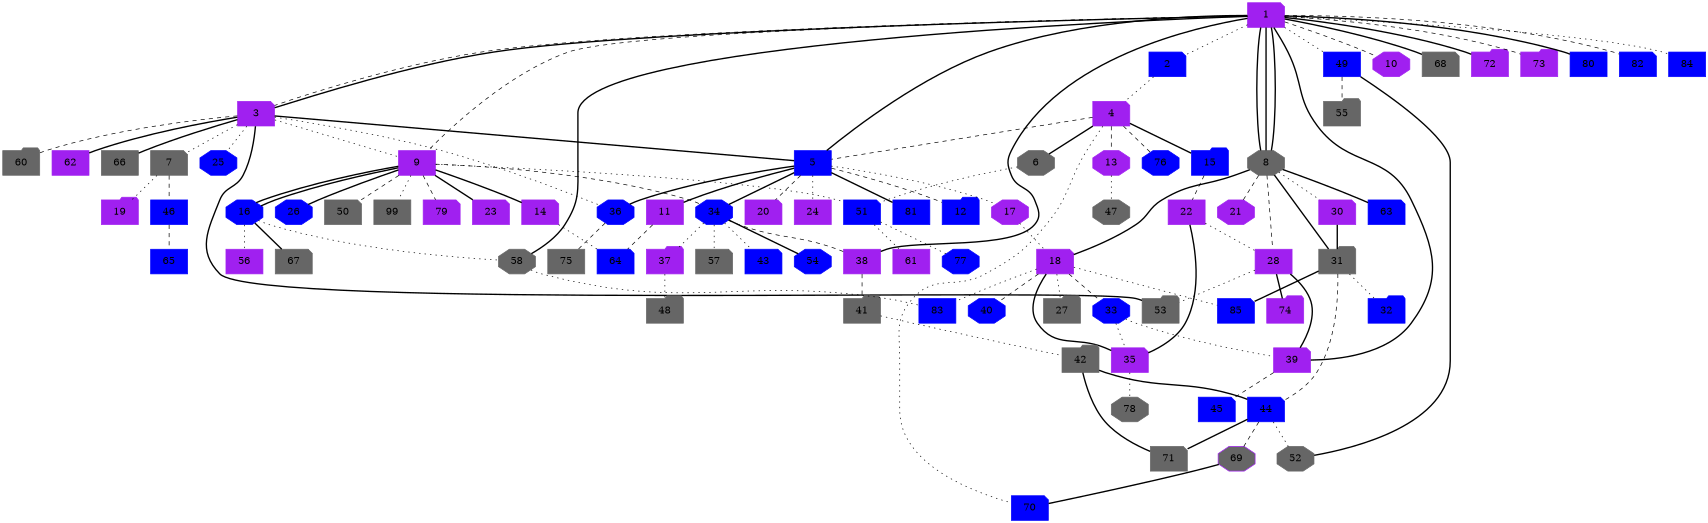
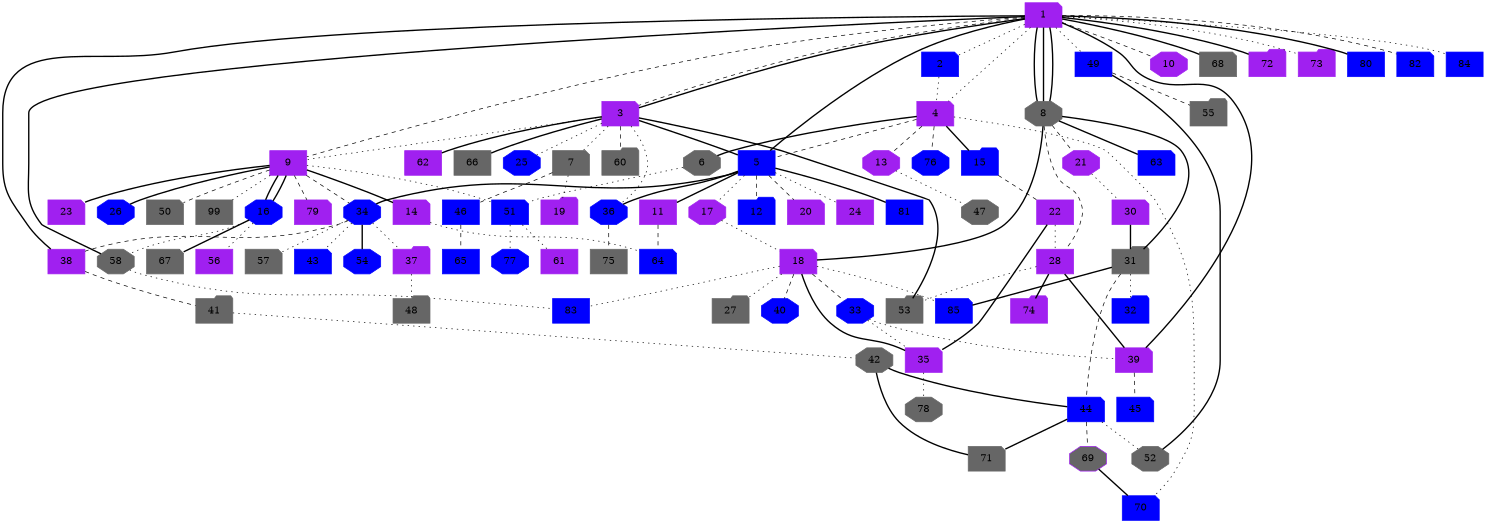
  graph {
    node [color=blue shape=note style=filled]
    edge [style=bold]
    1 [color=purple]
    2
    3 [color=purple]
    4 [color=purple]
    5 [shape=box]
    8 [color=gray40 shape=octagon]
    9 [color=purple shape=box]
    10 [color=purple shape=octagon]
    38 [color=purple shape=box]
    39 [color=purple]
    49 [shape=box]
    58 [color=gray40 shape=octagon]
    68 [color=gray40]
    72 [color=purple shape=folder]
    73 [color=purple shape=folder]
    80 [shape=box]
    82
    84 [shape=box]
    7 [color=gray40]
    25 [shape=octagon]
    36 [shape=octagon]
    53 [color=gray40 shape=folder]
    60 [color=gray40 shape=folder]
    62 [color=purple shape=box]
    66 [color=gray40 shape=box]
    6 [color=gray40 shape=octagon]
    13 [color=purple shape=octagon]
    15 [shape=folder]
    70
    76 [shape=octagon]
    11 [color=purple shape=box]
    12 [shape=folder]
    17 [color=purple shape=octagon]
    20 [color=purple]
    24 [color=purple shape=box]
    34 [shape=octagon]
    81 [shape=box]
    18 [color=purple]
    21 [color=purple shape=octagon]
    28 [color=purple shape=box]
    30 [color=purple]
    31 [color=gray40 shape=folder]
    63
    51
    14 [color=purple]
    16 [shape=octagon]
    23 [color=purple]
    26 [shape=octagon]
    50 [color=gray40]
    n50 [color=gray40 label=99 shape=box]
    79 [color=purple]
    41 [color=gray40 shape=folder]
    45
    52 [color=gray40 shape=octagon]
    55 [color=gray40 shape=folder]
    83 [shape=box]
    19 [color=purple shape=folder]
    46 [shape=box]
    75 [color=gray40 shape=box]
    47 [color=gray40 shape=octagon]
    22 [color=purple shape=box]
    64
    37 [color=purple shape=folder]
    43
    54 [shape=octagon]
    57 [color=gray40]
    61 [color=purple shape=box]
    77 [shape=octagon]
    65 [shape=box]
    27 [color=gray40 shape=folder]
    33 [shape=octagon]
    35 [color=purple]
    40 [shape=octagon]
    85
    74 [color=purple shape=folder]
    32 [shape=folder]
    44
    56 [color=purple shape=box]
    67 [color=gray40]
    78 [color=gray40 shape=octagon]
    71 [color=gray40]
    69 [color=purple fillcolor=gray40 shape=octagon]
    48 [color=gray40 shape=folder]
-   42 [color=gray40 shape=folder]
+   42 [color=gray40 shape=octagon]
    1 -- 2 [style=dotted]
    1 -- 3 [style=dashed]
    1 -- 3
+   1 -- 4 [style=dotted]
    1 -- 5
    1 -- 8
    1 -- 8
    1 -- 8
    1 -- 9 [style=dashed]
    1 -- 10 [style=dashed]
    1 -- 38
    1 -- 39
    1 -- 49 [style=dotted]
    1 -- 58
    1 -- 68
    1 -- 72
-   1 -- 73 [style=dashed]
+   1 -- 73 [style=dotted]
    1 -- 80
    1 -- 82 [style=dashed]
    1 -- 84 [style=dotted]
    2 -- 4 [style=dotted]
    3 -- 5
    3 -- 9 [style=dotted]
    3 -- 7 [style=dotted]
    3 -- 25 [style=dotted]
    3 -- 36 [style=dotted]
    3 -- 53
    3 -- 60 [style=dashed]
    3 -- 62
    3 -- 66
    4 -- 5 [style=dashed]
    4 -- 6
    4 -- 13 [style=dashed]
    4 -- 15
    4 -- 70 [style=dotted]
    4 -- 76 [style=dashed]
    5 -- 36
    5 -- 11
    5 -- 12 [style=dashed]
    5 -- 17 [style=dotted]
    5 -- 20 [style=dashed]
    5 -- 24 [style=dotted]
    5 -- 34
    5 -- 81
    8 -- 18
    8 -- 21 [style=dashed]
    8 -- 28 [style=dashed]
-   8 -- 30 [style=dotted]
+   21 -- 30 [style=dotted]
    8 -- 31
    8 -- 63
    9 -- 34 [style=dashed]
    9 -- 51 [style=dotted]
    9 -- 14
    9 -- 16
    9 -- 16
    9 -- 23
    9 -- 26
    9 -- 50 [style=dashed]
    9 -- n50 [style=dotted]
    9 -- 79 [style=dashed]
    38 -- 41 [style=dashed]
    39 -- 45 [style=dashed]
    49 -- 52
    49 -- 55 [style=dashed]
    58 -- 83 [style=dotted]
    7 -- 19 [style=dotted]
    7 -- 46 [style=dashed]
    36 -- 75 [style=dashed]
    6 -- 51 [style=dotted]
    13 -- 47 [style=dotted]
    15 -- 22 [style=dashed]
    11 -- 64 [style=dashed]
    17 -- 18 [style=dotted]
    34 -- 38 [style=dashed]
    34 -- 37 [style=dotted]
    34 -- 43 [style=dotted]
    34 -- 54
    34 -- 57 [style=dotted]
    18 -- 83 [style=dotted]
    18 -- 27 [style=dotted]
    18 -- 33 [style=dashed]
    18 -- 35
    18 -- 40 [style=dashed]
    18 -- 85 [style=dotted]
    28 -- 39
    28 -- 53 [style=dotted]
    28 -- 74
    30 -- 31
    31 -- 85
    31 -- 32 [style=dotted]
    31 -- 44 [style=dashed]
    51 -- 61 [style=dotted]
    51 -- 77 [style=dotted]
    14 -- 64 [style=dotted]
    16 -- 58 [style=dotted]
    16 -- 56 [style=dotted]
    16 -- 67
    41 -- 42 [style=dotted]
    46 -- 65 [style=dashed]
    22 -- 28 [style=dotted]
    22 -- 35
    37 -- 48 [style=dotted]
    33 -- 39 [style=dotted]
    33 -- 35 [style=dotted]
    35 -- 78 [style=dotted]
    44 -- 52 [style=dotted]
    44 -- 71
    44 -- 69 [style=dashed]
    69 -- 70
    42 -- 44
    42 -- 71
  }
